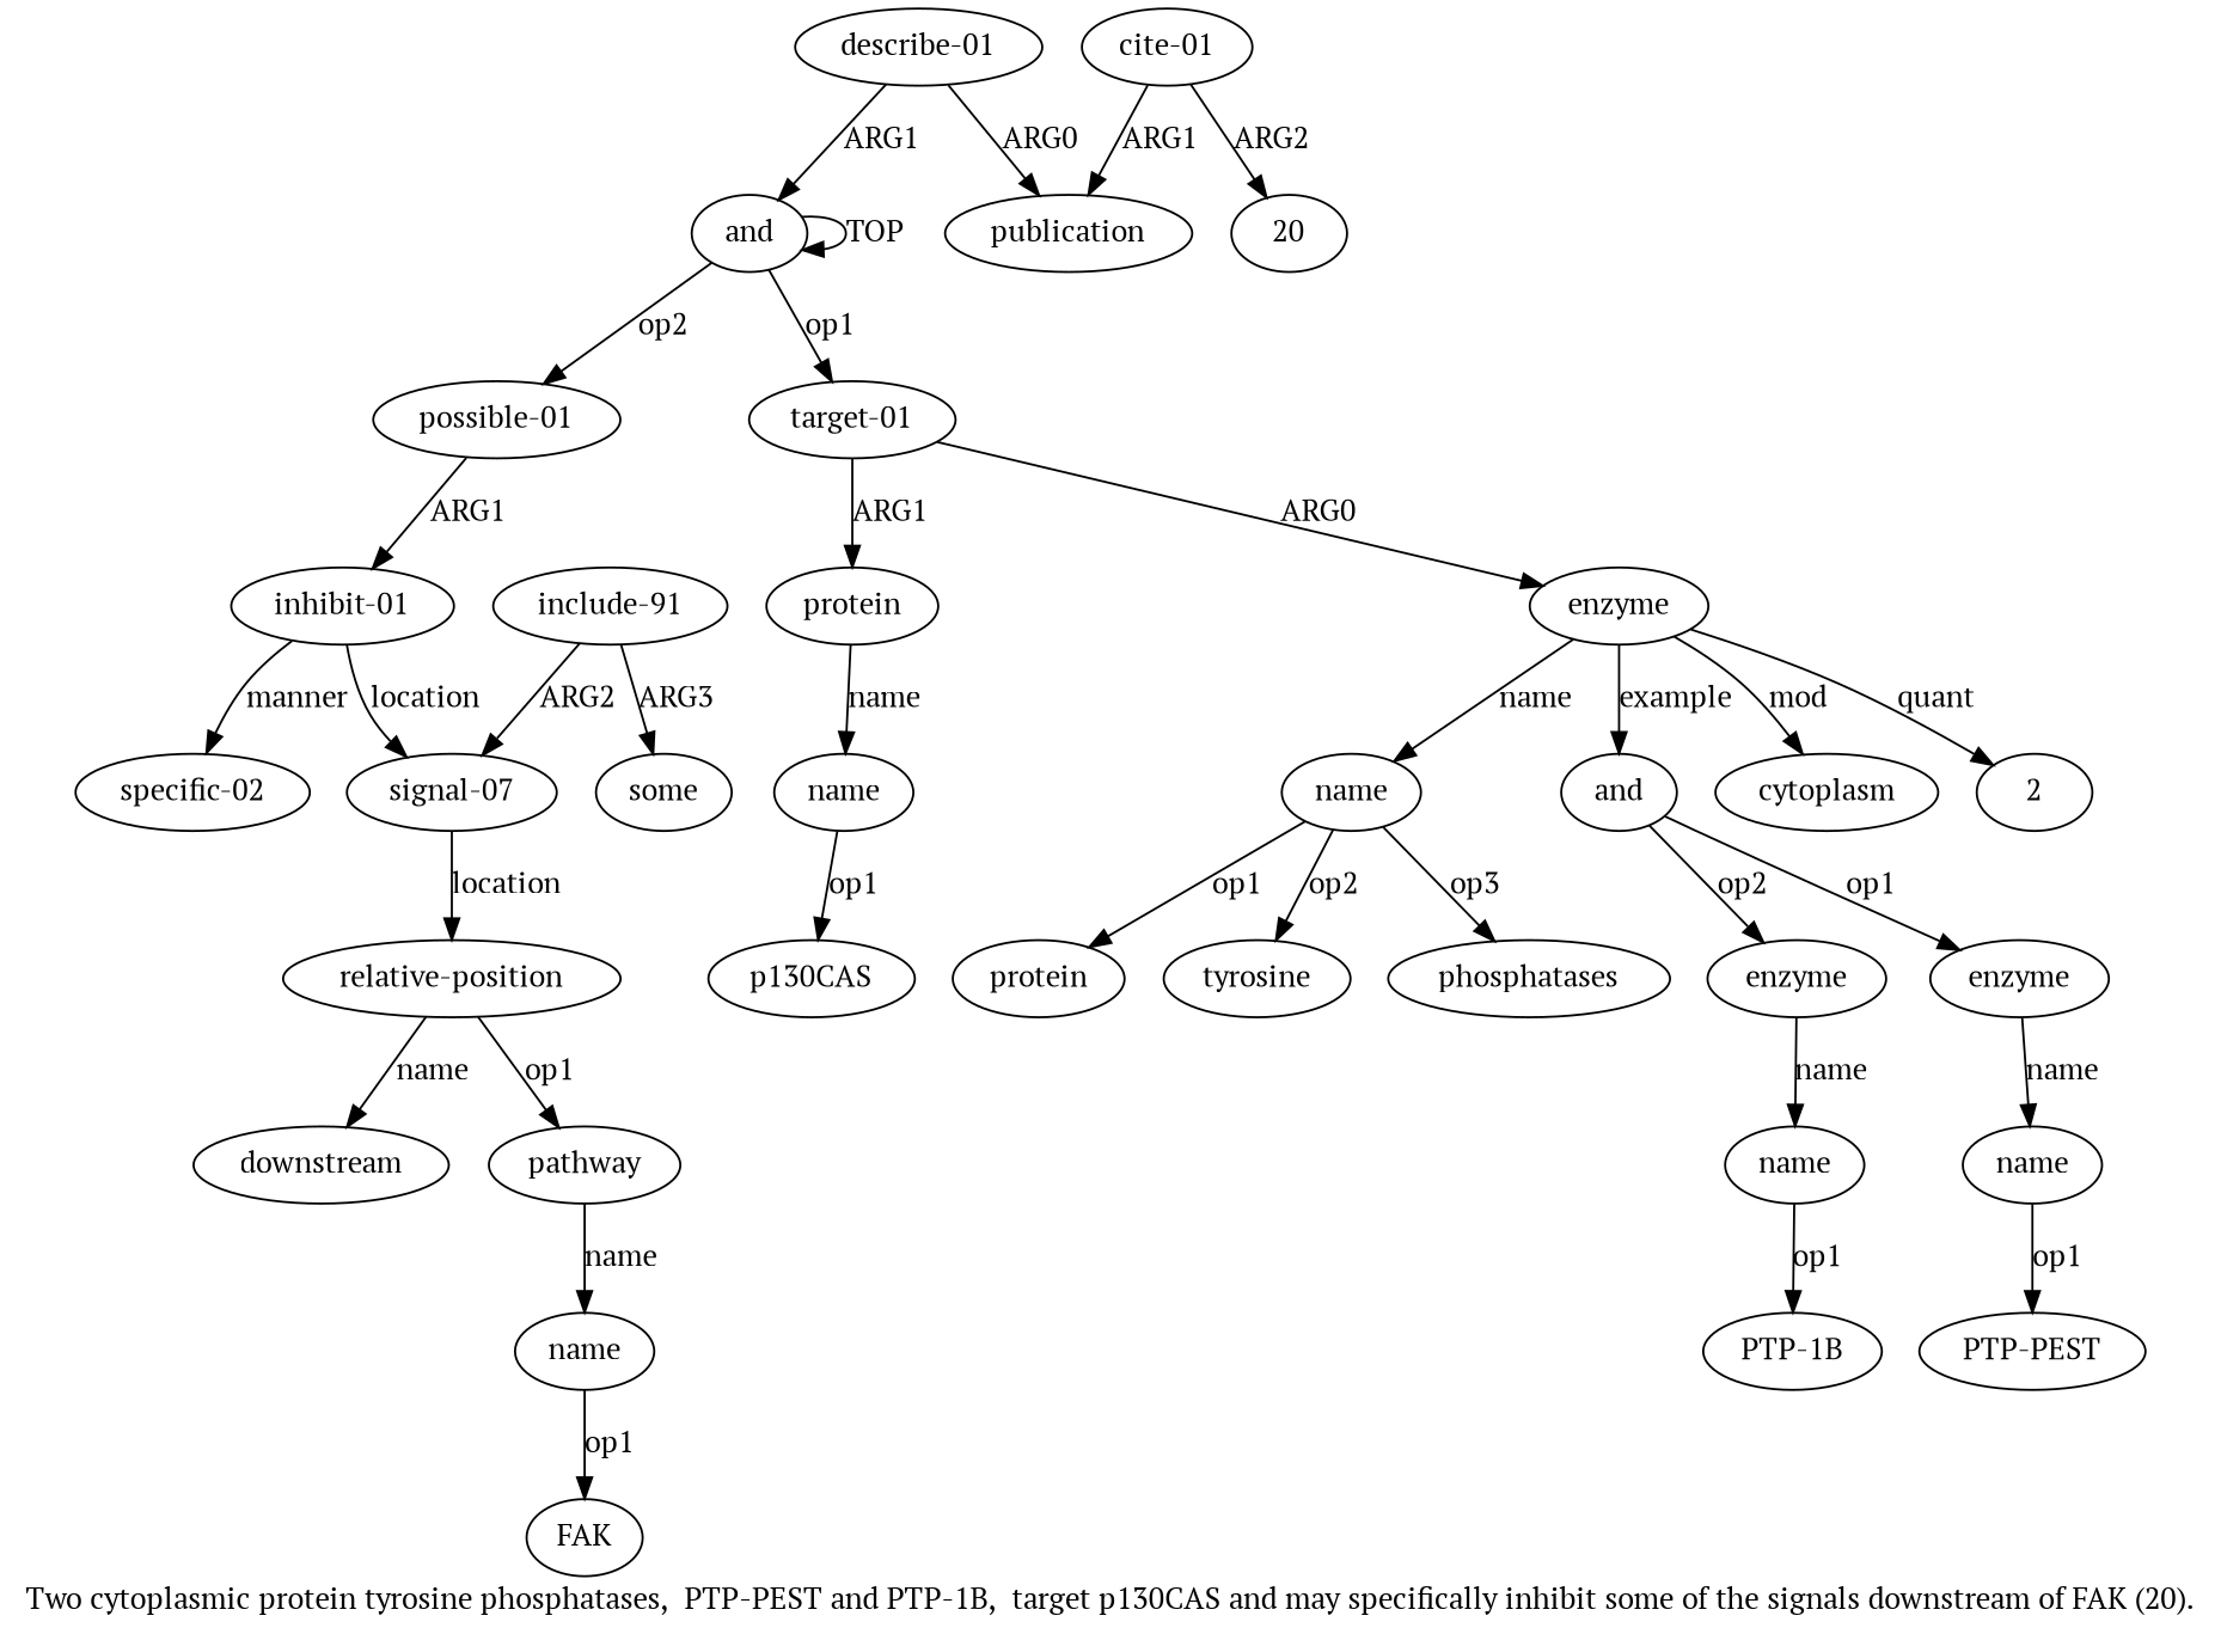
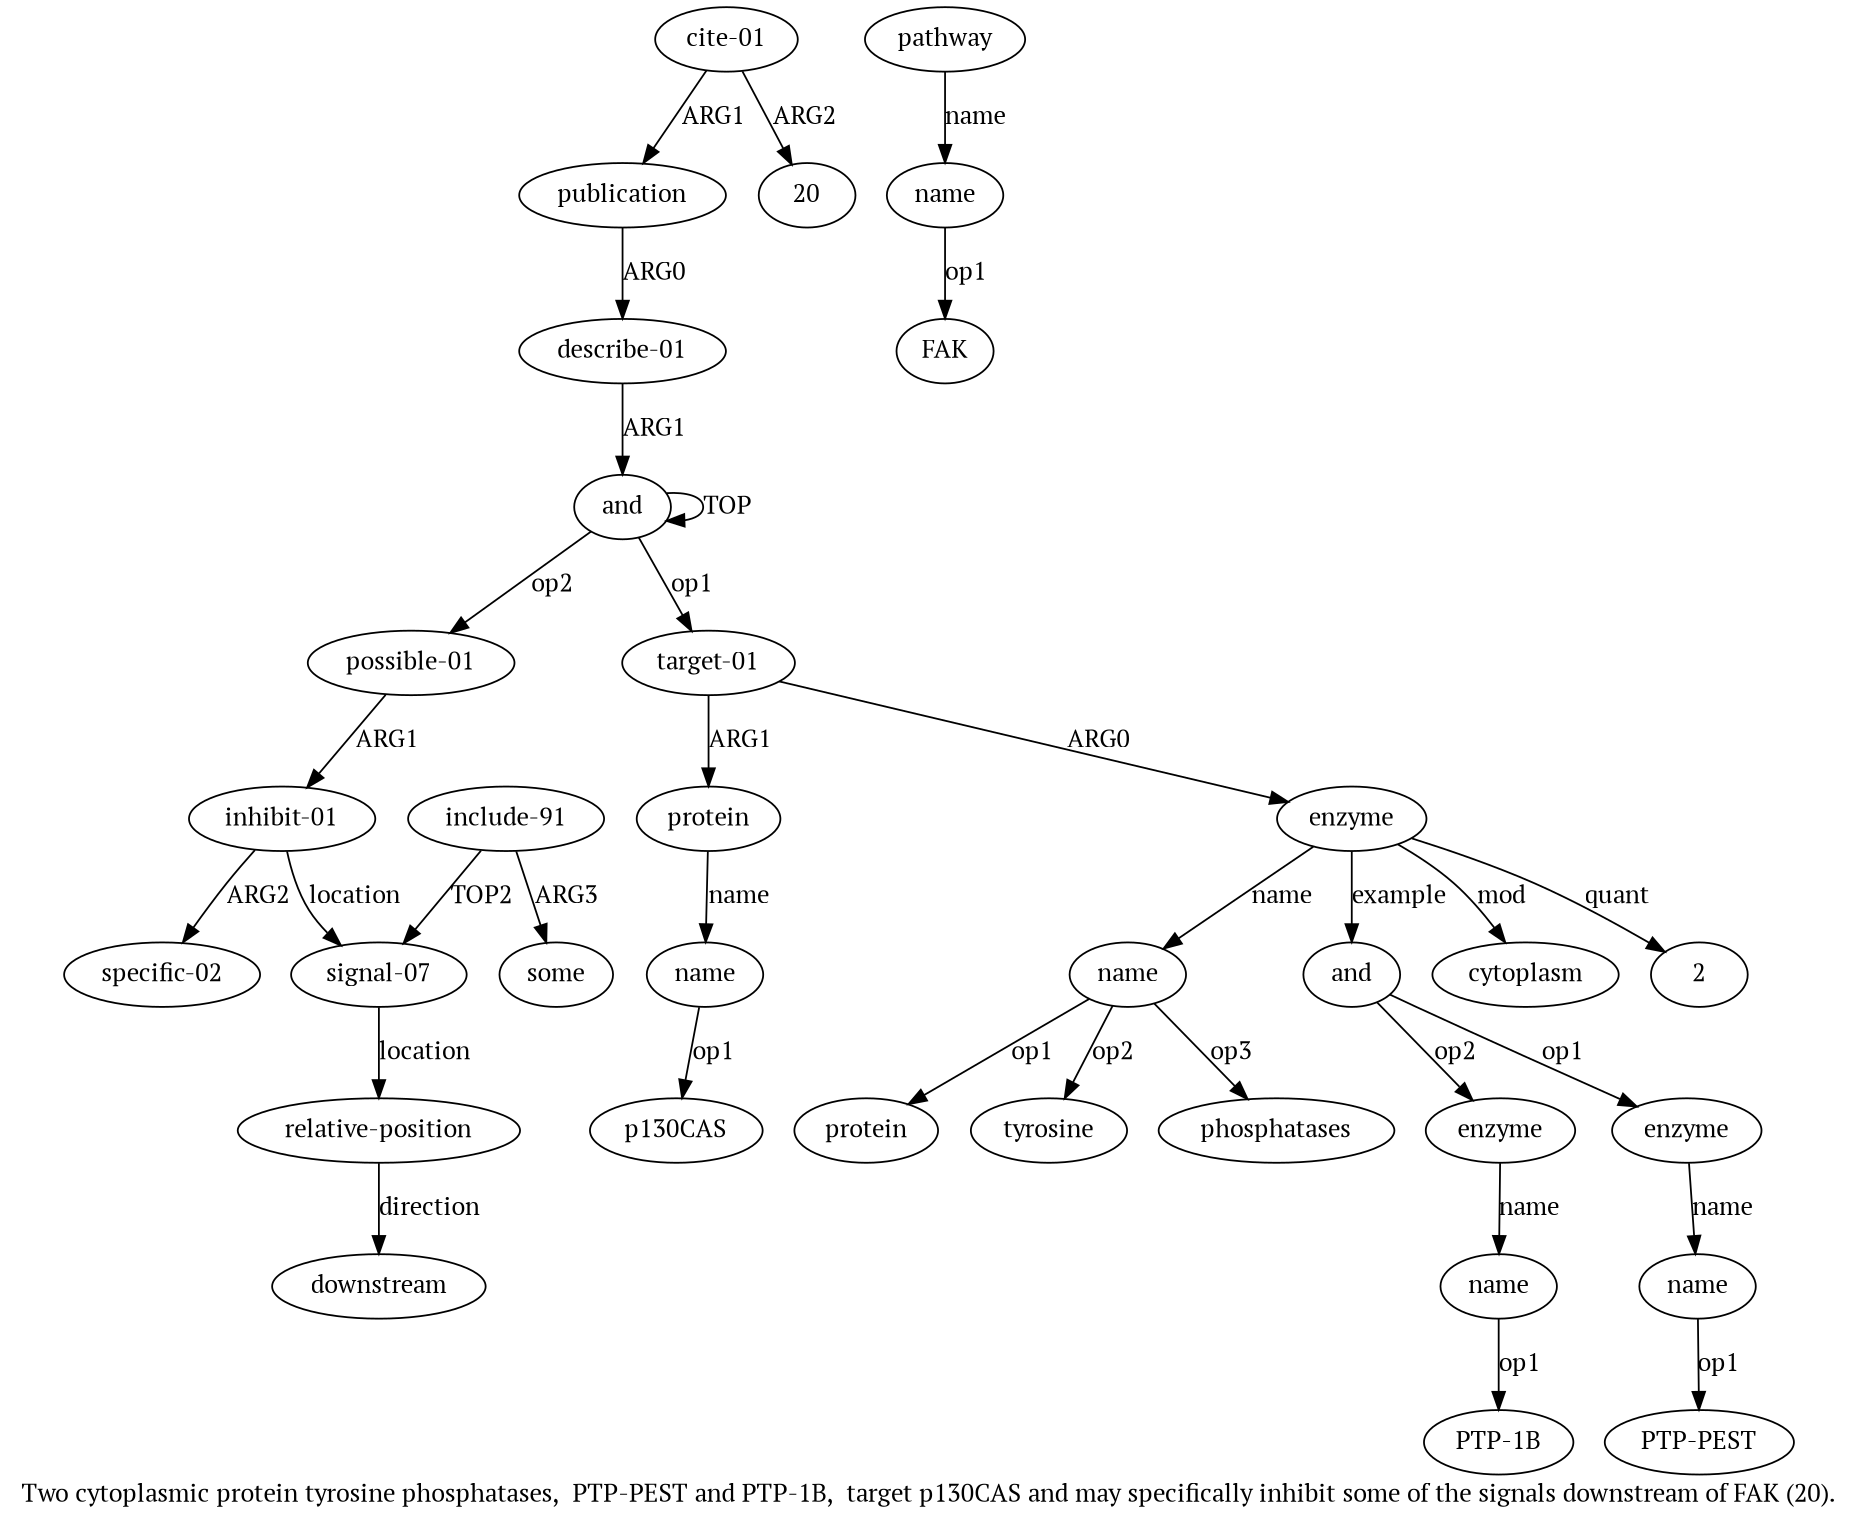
  digraph {
    fontname="PT Serif"
    label="Two cytoplasmic protein tyrosine phosphatases,  PTP-PEST and PTP-1B,  target p130CAS and may specifically inhibit some of the signals downstream of FAK (20)."
    node [color=black fontname="PT Serif" gold_ind=-1 gold_label=name test_ind=-1 test_label=name]
    edge [color=black fontname="PT Serif" gold_label=op1 test_label=op1]
    n1 [gold_ind=20 gold_label=downstream label=downstream test_ind=20 test_label=downstream]
    n2 [gold_ind=21 gold_label="specific-02" label="specific-02" test_ind=21 test_label="specific-02"]
    n3 [gold_ind=22 gold_label="describe-01" label="describe-01" test_ind=22 test_label="describe-01"]
    n4 [gold_ind=23 gold_label=publication label=publication test_ind=23 test_label=publication]
    n5 [gold_ind=0 gold_label=and label=and test_ind=0 test_label=and]
    n6 [gold_ind=12 gold_label="possible-01" label="possible-01" test_ind=12 test_label="possible-01"]
    n7 [gold_ind=1 gold_label="target-01" label="target-01" test_ind=1 test_label="target-01"]
    n8 [gold_ind=13 gold_label="inhibit-01" label="inhibit-01" test_ind=13 test_label="inhibit-01"]
    n9 [gold_ind=10 gold_label=protein label=protein test_ind=10 test_label=protein]
    n10 [gold_ind=2 gold_label=enzyme label=enzyme test_ind=2 test_label=enzyme]
    n11 [gold_ind=24 gold_label="cite-01" label="cite-01" test_ind=24 test_label="cite-01"]
    n12 [gold_label=20 label=20 test_label=20]
    n13 [gold_label=phosphatases label=phosphatases test_label=phosphatases]
    n14 [gold_label=p130CAS label=p130CAS test_label=p130CAS]
    n15 [gold_label=protein label=protein test_label=protein]
    n16 [gold_label="PTP-1B" label="PTP-1B" test_label="PTP-1B"]
    n17 [gold_ind=15 gold_label="include-91" label="include-91" test_ind=15 test_label="include-91"]
    n18 [gold_ind=14 gold_label="signal-07" label="signal-07" test_ind=14 test_label="signal-07"]
    n19 [gold_ind=16 gold_label=some label=some test_ind=16 test_label=some]
    n20 [gold_ind=17 gold_label="relative-position" label="relative-position" test_ind=17 test_label="relative-position"]
    n21 [gold_ind=18 gold_label=pathway label=pathway test_ind=18 test_label=pathway]
    n22 [gold_ind=19 label=name test_ind=19]
    n23 [gold_label=FAK label=FAK test_label=FAK]
    n24 [gold_ind=11 label=name test_ind=11]
    n25 [gold_label=tyrosine label=tyrosine test_label=tyrosine]
    n26 [gold_label=2 label=2 test_label=2]
    n27 [gold_ind=3 label=name test_ind=3]
    n28 [gold_ind=5 gold_label=and label=and test_ind=5 test_label=and]
    n29 [gold_ind=4 gold_label=cytoplasm label=cytoplasm test_ind=4 test_label=cytoplasm]
    n30 [gold_ind=6 gold_label=enzyme label=enzyme test_ind=6 test_label=enzyme]
    n31 [gold_ind=8 gold_label=enzyme label=enzyme test_ind=8 test_label=enzyme]
    n32 [gold_ind=7 label=name test_ind=7]
    n33 [gold_ind=9 label=name test_ind=9]
    n34 [gold_label="PTP-PEST" label="PTP-PEST" test_label="PTP-PEST"]
-   n3 -> n4 [gold_label=ARG0 label=ARG0 test_label=ARG0]
+   n4 -> n3 [gold_label=ARG0 label=ARG0 test_label=ARG0]
    n3 -> n5 [gold_label=ARG1 label=ARG1 test_label=ARG1]
    n5 -> n5 [gold_label=TOP label=TOP test_label=TOP]
    n5 -> n6 [gold_label=op2 label=op2 test_label=op2]
    n5 -> n7 [label=op1]
    n6 -> n8 [gold_label=ARG1 label=ARG1 test_label=ARG1]
    n7 -> n9 [gold_label=ARG1 label=ARG1 test_label=ARG1]
    n7 -> n10 [gold_label=ARG0 label=ARG0 test_label=ARG0]
-   n8 -> n2 [gold_label=manner label=manner test_label=manner]
+   n8 -> n2 [gold_label=manner label=ARG2 test_label=manner]
    n8 -> n18 [gold_label=ARG1 label=location test_label=ARG1]
    n9 -> n24 [gold_label=name label=name test_label=name]
    n10 -> n26 [gold_label=quant label=quant test_label=quant]
    n10 -> n27 [gold_label=name label=name test_label=name]
    n10 -> n28 [gold_label=example label=example test_label=example]
    n10 -> n29 [gold_label=mod label=mod test_label=mod]
    n11 -> n4 [gold_label=ARG1 label=ARG1 test_label=ARG1]
    n11 -> n12 [gold_label=ARG2 label=ARG2 test_label=ARG2]
-   n17 -> n18 [gold_label=ARG2 label=ARG2 test_label=ARG2]
+   n17 -> n18 [gold_label=ARG2 label=TOP2 test_label=ARG2]
    n17 -> n19 [gold_label=ARG3 label=ARG3 test_label=ARG3]
    n18 -> n20 [gold_label=location label=location test_label=location]
-   n20 -> n1 [gold_label=direction label=name test_label=direction]
-   n20 -> n21 [label=op1]
+   n20 -> n1 [gold_label=direction label=direction test_label=direction]
    n21 -> n22 [gold_label=name label=name test_label=name]
    n22 -> n23 [label=op1]
    n24 -> n14 [label=op1]
    n27 -> n13 [gold_label=op3 label=op3 test_label=op3]
    n27 -> n15 [label=op1]
    n27 -> n25 [gold_label=op2 label=op2 test_label=op2]
    n28 -> n30 [label=op1]
    n28 -> n31 [gold_label=op2 label=op2 test_label=op2]
    n30 -> n32 [gold_label=name label=name test_label=name]
    n31 -> n33 [gold_label=name label=name test_label=name]
    n32 -> n34 [label=op1]
    n33 -> n16 [label=op1]
  }
